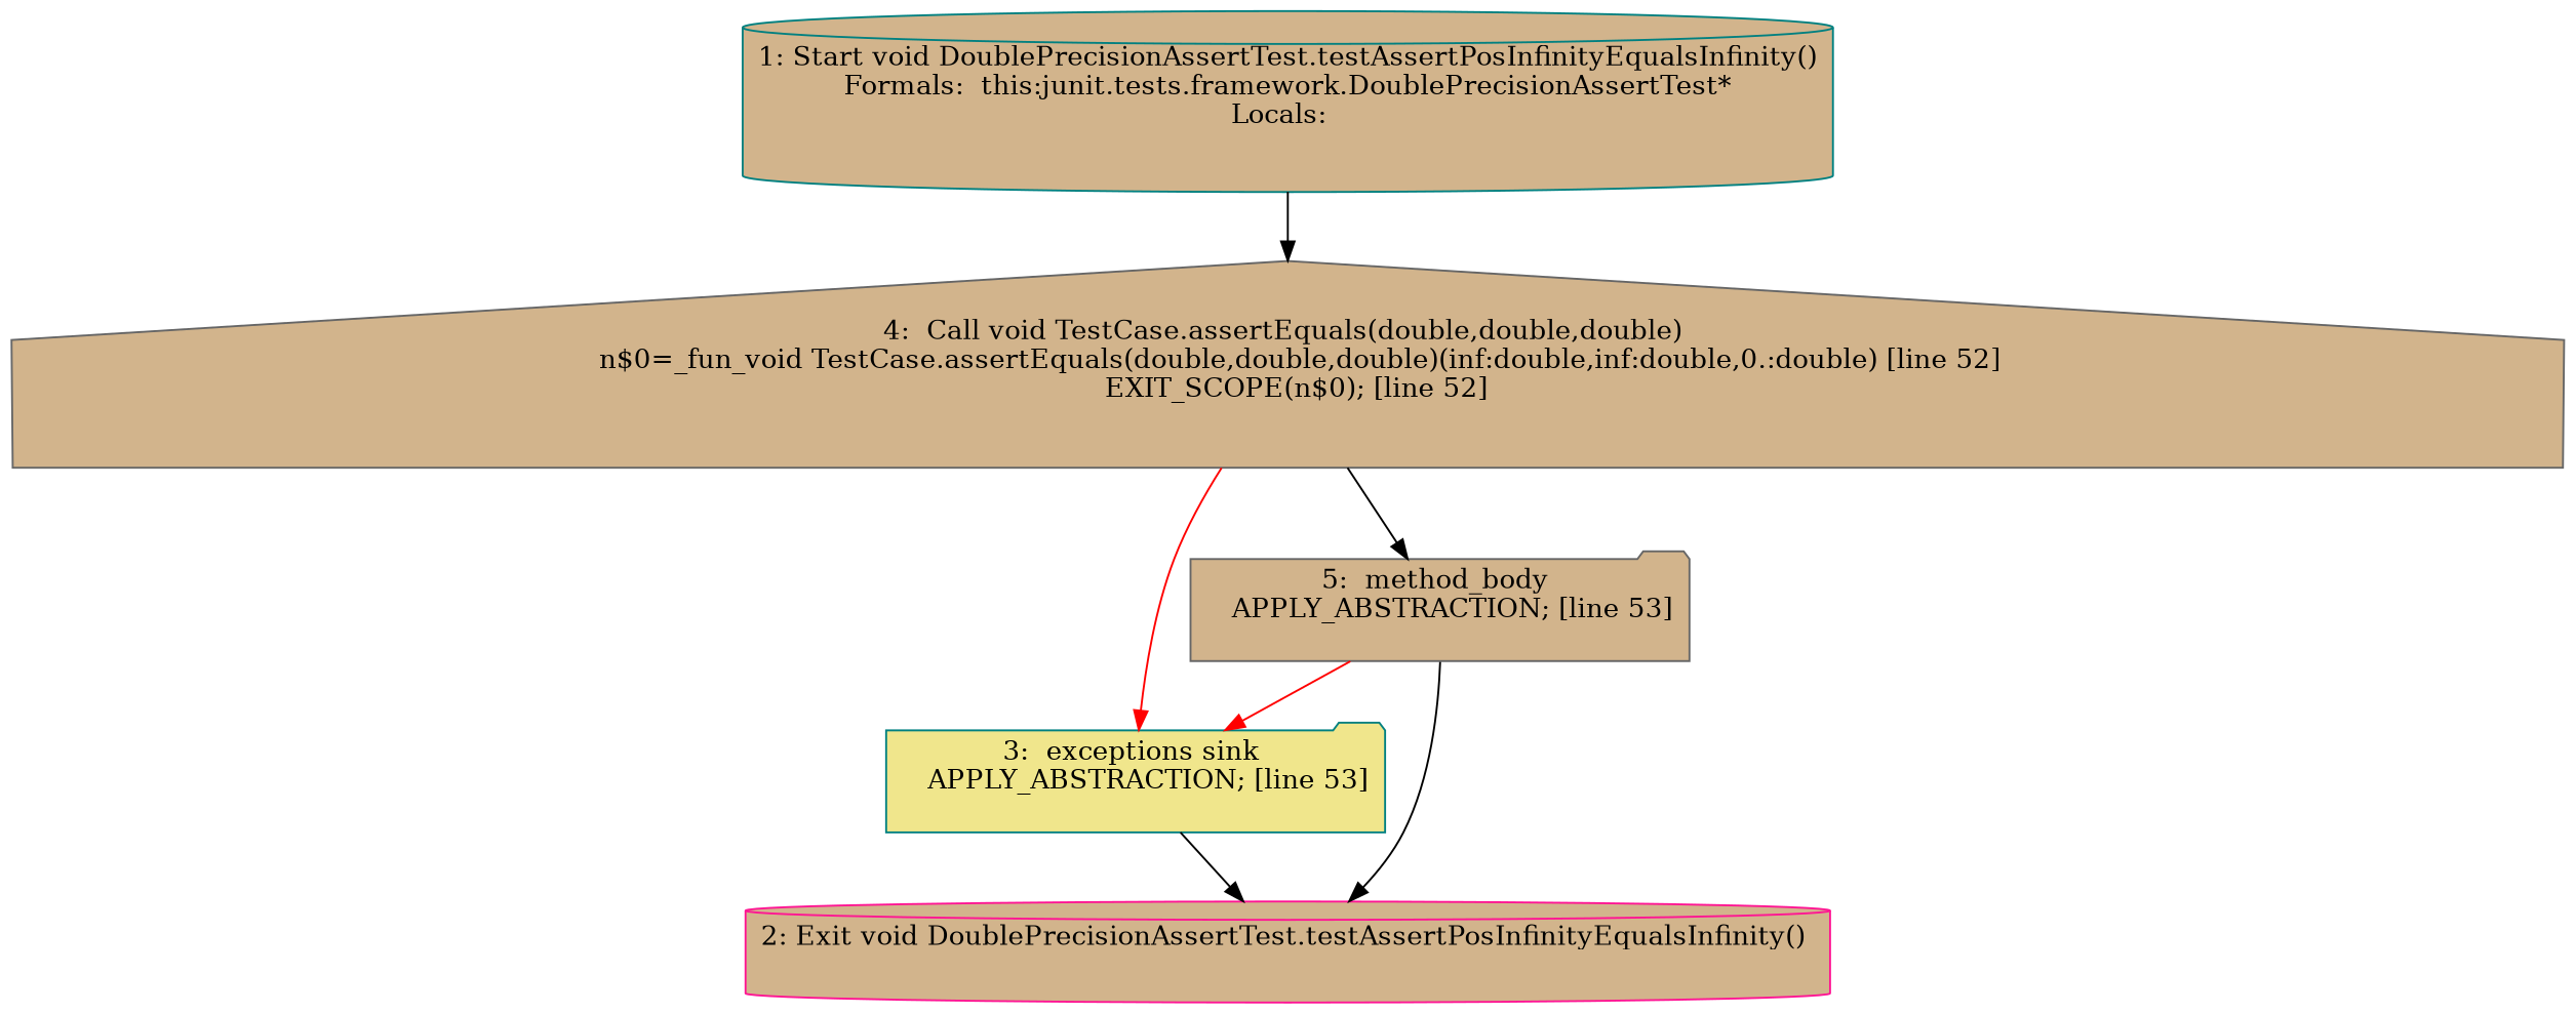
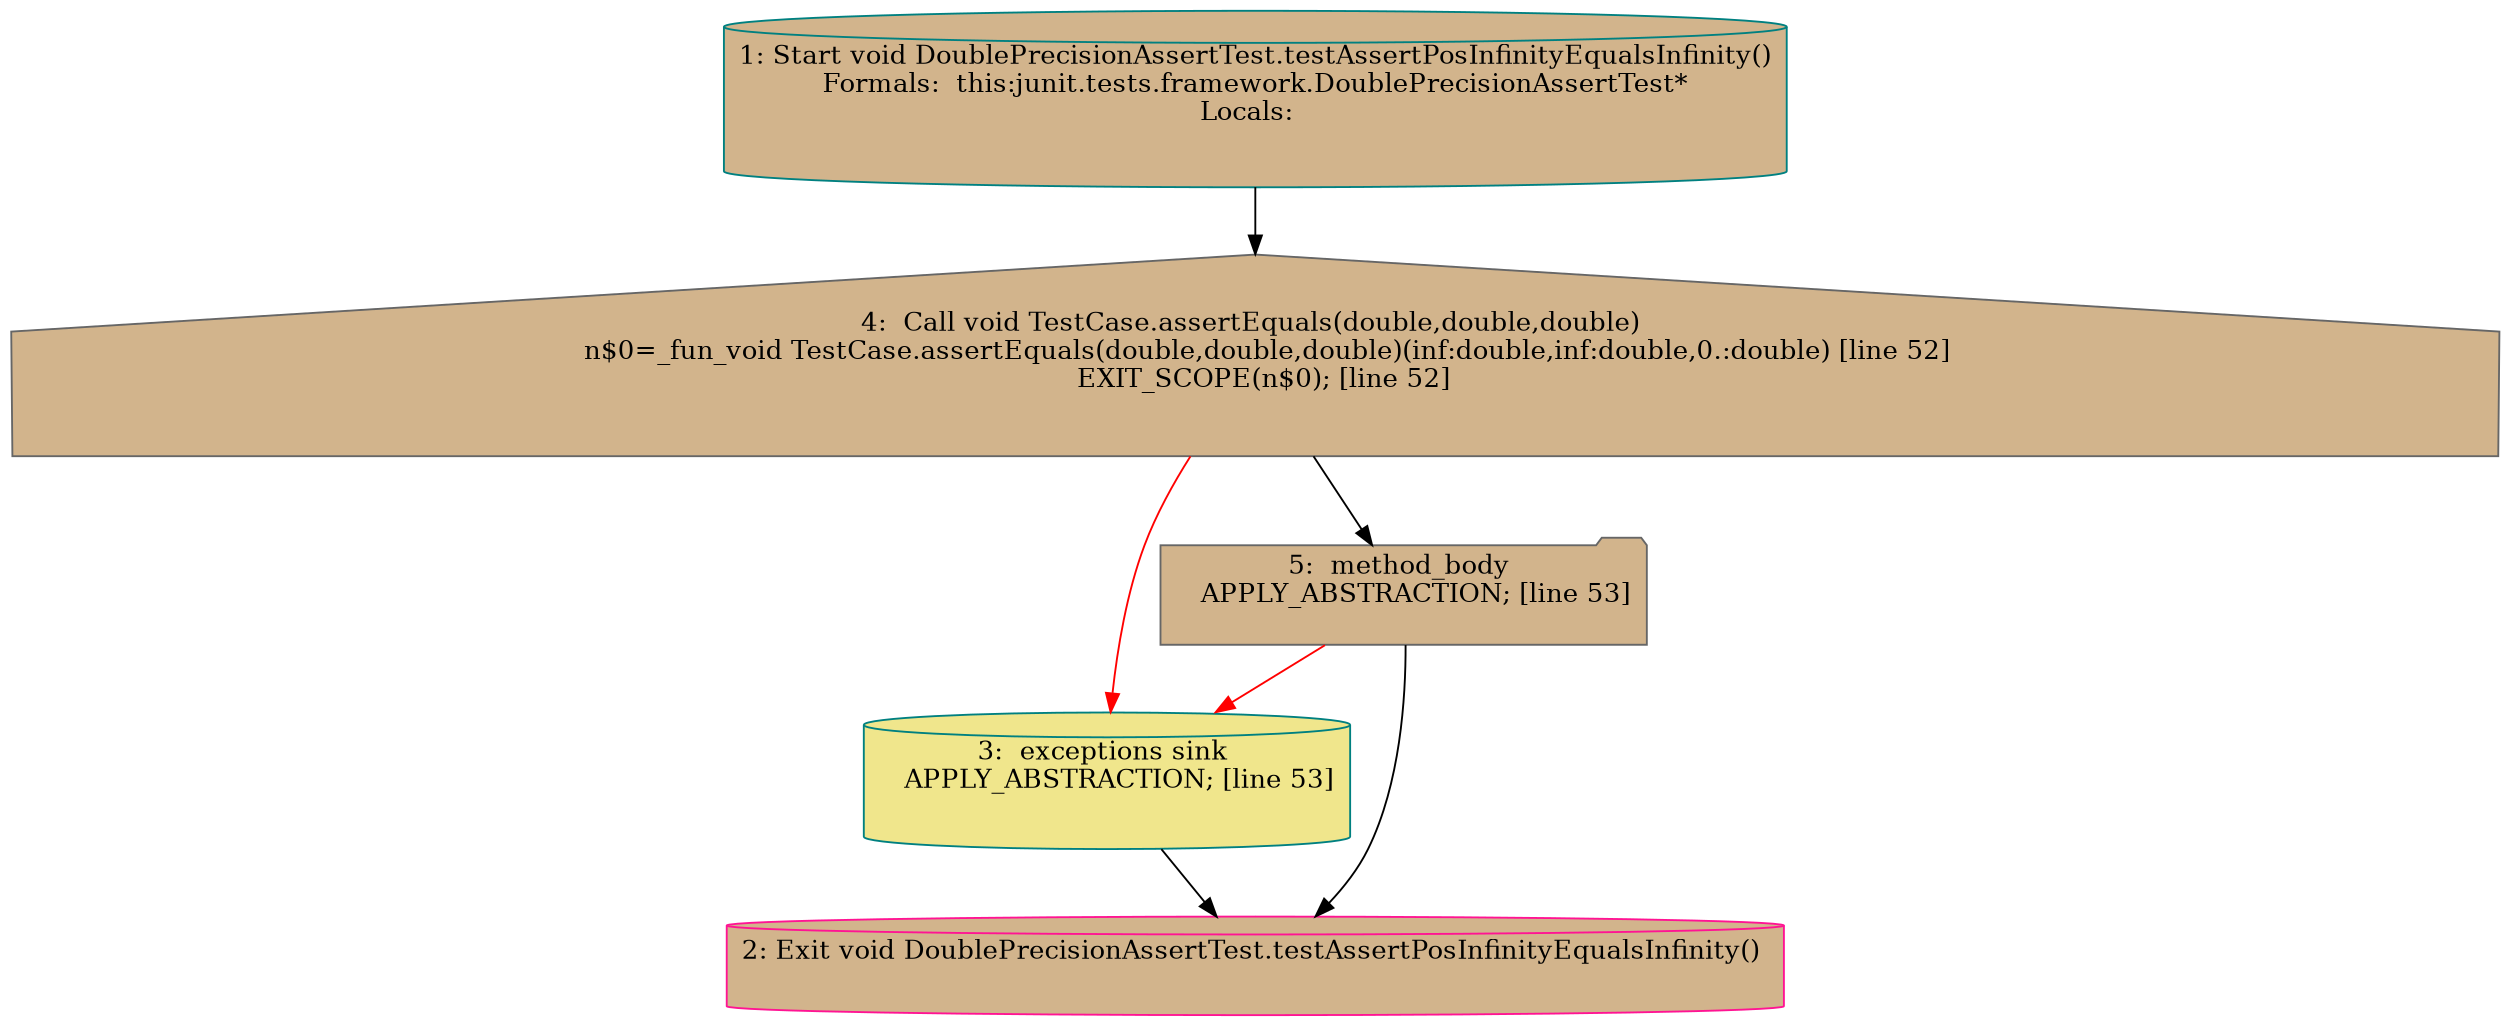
  digraph {
    node [color=teal style=filled fillcolor=tan shape=cylinder]
    n1 [label="1: Start void DoublePrecisionAssertTest.testAssertPosInfinityEqualsInfinity()\nFormals:  this:junit.tests.framework.DoublePrecisionAssertTest*\nLocals:  \n  "]
    n2 [label="4:  Call void TestCase.assertEquals(double,double,double) \n   n$0=_fun_void TestCase.assertEquals(double,double,double)(inf:double,inf:double,0.:double) [line 52]\n  EXIT_SCOPE(n$0); [line 52]\n " shape=house color=gray40]
-   n3 [label="3:  exceptions sink \n   APPLY_ABSTRACTION; [line 53]\n " shape=folder fillcolor=khaki]
+   n3 [label="3:  exceptions sink \n   APPLY_ABSTRACTION; [line 53]\n " fillcolor=khaki]
    n4 [label="5:  method_body \n   APPLY_ABSTRACTION; [line 53]\n " shape=folder color=gray40]
    n5 [color=deeppink label="2: Exit void DoublePrecisionAssertTest.testAssertPosInfinityEqualsInfinity() \n  "]
    n1 -> n2
    n2 -> n3 [color=red]
    n2 -> n4
    n3 -> n5
    n4 -> n3 [color=red]
    n4 -> n5
  }
